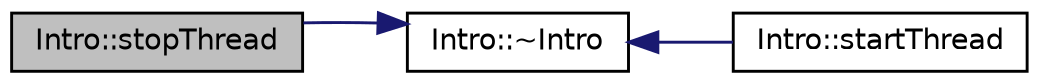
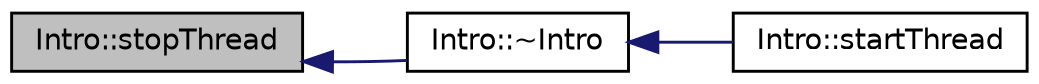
  digraph {
    rankdir=LR
    node [color=black fillcolor=white fontname=Helvetica fontsize=10 shape=record style=filled]
    edge [color=midnightblue dir=back fontname=Helvetica fontsize=10 labelfontname=Helvetica labelfontsize=10 style=solid]
    n1 [fillcolor=grey75 fontcolor=black height=0.2 label="Intro::stopThread" width=0.4]
    n2 [height=0.2 label="Intro::~Intro" width=0.4]
    n3 [height=0.2 label="Intro::startThread" width=0.4]
-   n2 -> n1
+   n1 -> n2
    n2 -> n3
  }
